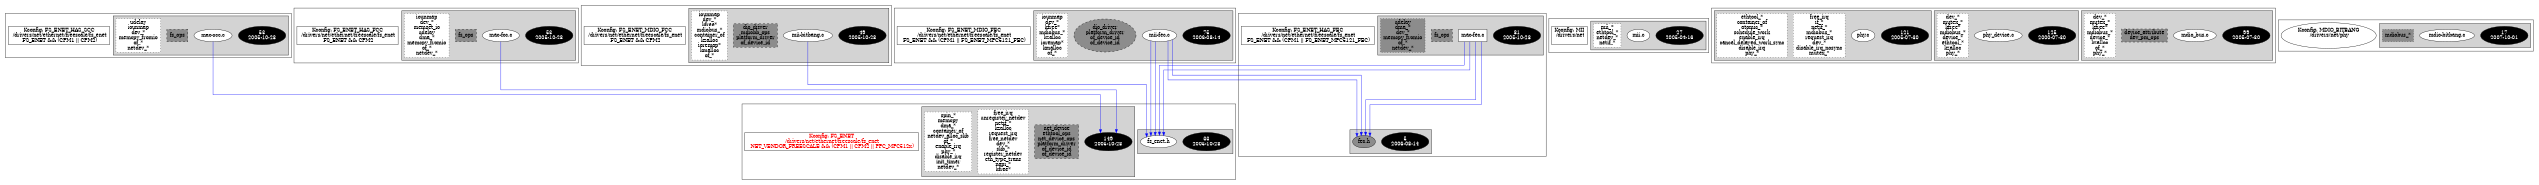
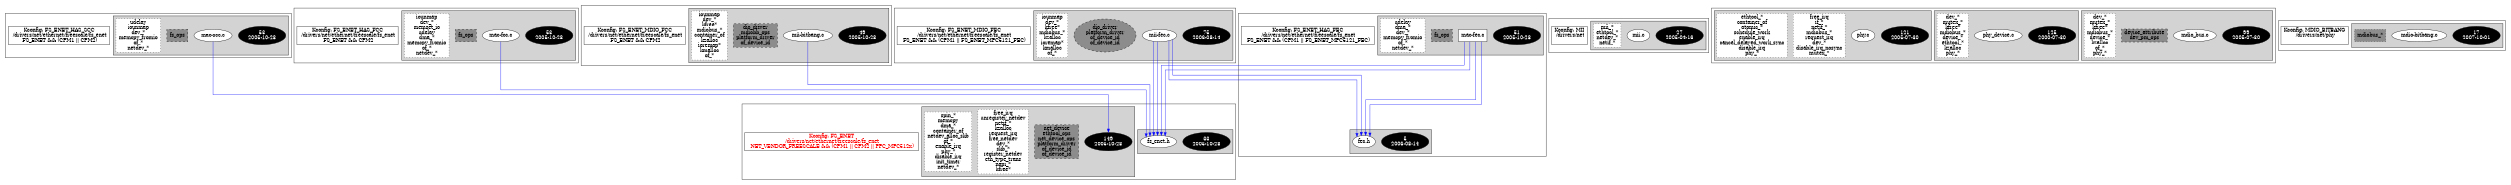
  digraph {
    ranksep=2
    splines=ortho
    node [fillcolor=white fontcolor=black style=filled shape=box]
    edge [color=blue]
    n1 [fillcolor=black fontcolor=white label="149\n2005-10-28" shape=""]
    n2 [fillcolor=grey55 label="net_device\nethtool_ops\nnet_device_ops\nplatform_driver\nof_device_id\nof_device_id\n" style="filled,dashed"]
    n3 [label="free_irq\nunregister_netdev\nnetif_*\nkzalloc\nrequest_irq\nfree_netdev\ndev_*\nskb_*\nregister_netdev\neth_type_trans\nnapi_*\nkfree*\n" style="filled,dotted"]
    n4 [label="spin_*\nmemcpy\ndma_*\ncontainer_of\nnetdev_alloc_skb\nof_*\nenable_irq\nphy_*\ndisable_irq\ninit_timer\nnetdev_*\n" style="filled,dotted"]
    n5 [fillcolor=black fontcolor=white label="33\n2005-10-28" shape=""]
    n6 [label="fs_enet.h\n" shape=""]
    n7 [fontcolor=red label="Kconfig: FS_ENET\n /drivers/net/ethernet/freescale/fs_enet\n  NET_VENDOR_FREESCALE && (CPM1 || CPM2 || PPC_MPC512x) " fillcolor="" style=""]
    n8 [fillcolor=black fontcolor=white label="53\n2005-10-28" shape=""]
    n9 [label="mac-scc.c\n" shape=""]
    n10 [fillcolor=grey55 label="fs_ops\n" style="filled,dashed"]
    n11 [label="udelay\niounmap\ndev_*\nmemcpy_fromio\nof_*\nnetdev_*\n" style="filled,dotted"]
    n12 [label="Kconfig: FS_ENET_HAS_SCC\n /drivers/net/ethernet/freescale/fs_enet\n  FS_ENET && (CPM1 || CPM2) " fillcolor="" fontcolor="" style=""]
    n13 [fillcolor=black fontcolor=white label="53\n2005-10-28" shape=""]
    n14 [label="mac-fcc.c\n" shape=""]
    n15 [fillcolor=grey55 label="fs_ops\n" style="filled,dashed"]
    n16 [label="iounmap\ndev_*\nmemset_io\nudelay\ndma_*\nmemcpy_fromio\nof_*\nnetdev_*\n" style="filled,dotted"]
    n17 [label="Kconfig: FS_ENET_HAS_FCC\n /drivers/net/ethernet/freescale/fs_enet\n  FS_ENET && CPM2 " fillcolor="" fontcolor="" style=""]
-   n18 [fillcolor=black fontcolor=white label="81\n2005-10-28" shape=""]
+   n18 [fillcolor=black fontcolor=white label="51\n2005-10-28" shape=""]
    n19 [label="mac-fec.c\n"]
    n20 [fillcolor=grey55 label="fs_ops\n" style="filled,dashed"]
-   n21 [fillcolor=grey55 label="udelay\ndma_*\ndev_*\nmemcpy_fromio\nof_*\nnetdev_*\n" style="filled,dotted"]
+   n21 [label="udelay\ndma_*\ndev_*\nmemcpy_fromio\nof_*\nnetdev_*\n" style="filled,dotted"]
    n22 [fillcolor=black fontcolor=white label="5\n2006-08-14" shape=""]
-   n23 [fillcolor=grey55 label="fec.h\n" shape=""]
+   n23 [label="fec.h\n" shape=""]
    n24 [label="Kconfig: FS_ENET_HAS_FEC\n /drivers/net/ethernet/freescale/fs_enet\n  FS_ENET && (CPM1 || FS_ENET_MPC5121_FEC) " fillcolor="" fontcolor="" style=""]
    n25 [fillcolor=black fontcolor=white label="75\n2006-08-14" shape=""]
    n26 [label="mii-fec.c\n" shape=""]
    n27 [fillcolor=grey55 label="dio_driver\nplatform_driver\nof_device_id\nof_device_id\n" shape=ellipse style="filled,dashed"]
    n28 [label="iounmap\ndev_*\nkfree*\nmdiobus_*\nkzalloc\nioremap*\nkmalloc\nof_*\n" style="filled,dotted"]
    n29 [label="Kconfig: FS_ENET_MDIO_FEC\n /drivers/net/ethernet/freescale/fs_enet\n  FS_ENET && (CPM1 || FS_ENET_MPC5121_FEC) " fillcolor="" fontcolor="" style=""]
    n30 [fillcolor=black fontcolor=white label="49\n2005-10-28" shape=""]
    n31 [label="mii-bitbang.c\n" shape=""]
    n32 [fillcolor=grey55 label="dio_driver\nmdiobb_ops\nplatform_driver\nof_device_id\n" style="filled,dashed"]
    n33 [label="iounmap\ndev_*\nkfree*\nmdiobus_*\ncontainer_of\nkzalloc\nioremap*\nkmalloc\nof_*\n" style="filled,dotted"]
    n34 [label="Kconfig: FS_ENET_MDIO_FCC\n /drivers/net/ethernet/freescale/fs_enet\n  FS_ENET && CPM2 " fillcolor="" fontcolor="" style=""]
    n35 [fillcolor=black fontcolor=white label="27\n2005-04-16" shape=""]
    n36 [label="mii.c\n" shape=""]
    n37 [label="mii_*\nethtool_*\nnetdev_*\nnetif_*\n" style="filled,dotted"]
    n38 [label="Kconfig: MII\n /drivers/net\n " fillcolor="" fontcolor="" style=""]
    n39 [fillcolor=black fontcolor=white label="99\n2005-07-30" shape=""]
    n40 [label="mdio_bus.c\n" shape=""]
    n41 [fillcolor=grey55 label="device_attribute\ndev_pm_ops\n" style="filled,dashed"]
    n42 [label="dev_*\nmutex_*\nkfree*\nmdiobus_*\ndevice_*\nkzalloc\nof_*\nphy_*\n" style="filled,dotted"]
    n43 [fillcolor=black fontcolor=white label="125\n2000-07-30" shape=""]
    n44 [label="phy_device.c\n" shape=""]
    n45 [label="dev_*\nmutex_*\nkfree*\nmdiobus_*\ndevice_*\nethtool_*\nkzalloc\nphy_*\n" style="filled,dotted"]
    n46 [fillcolor=black fontcolor=white label="121\n2005-07-30" shape=""]
    n47 [label="phy.c\n" shape=""]
    n48 [label="free_irq\nif_*\nnetif_*\nmdiobus_*\nrequest_irq\ndev_*\ndisable_irq_nosync\nmutex_*\n" style="filled,dotted"]
    n49 [label="ethtool_*\ncontainer_of\natomic_*\nschedule_work\nenable_irq\ncancel_delayed_work_sync\ndisable_irq\nphy_*\n" style="filled,dotted"]
    n50 [fillcolor=black fontcolor=white label="17\n2007-10-01" shape=""]
    n51 [label="mdio-bitbang.c\n" shape=""]
    n52 [fillcolor=grey55 label="mdiobus_*\n" style="filled,dotted"]
-   n53 [label="Kconfig: MDIO_BITBANG\n /drivers/net/phy\n " shape=ellipse fillcolor="" fontcolor="" style=""]
+   n53 [label="Kconfig: MDIO_BITBANG\n /drivers/net/phy\n " fillcolor="" fontcolor="" style=""]
    subgraph cluster_1 {
      n7
      subgraph cluster_2 {
        style=filled
        n1
        n2
        n3
        n4
      }
      subgraph cluster_3 {
        style=filled
        n5
        n6
      }
    }
    subgraph cluster_4 {
      n12
      subgraph cluster_5 {
        style=filled
        n8
        n9
        n10
        n11
      }
    }
    subgraph cluster_6 {
      n17
      subgraph cluster_7 {
        style=filled
        n13
        n14
        n15
        n16
      }
    }
    subgraph cluster_8 {
      n24
      subgraph cluster_9 {
        style=filled
        n18
        n19
        n20
        n21
      }
      subgraph cluster_10 {
        style=filled
        n22
        n23
      }
    }
    subgraph cluster_11 {
      n29
      subgraph cluster_12 {
        style=filled
        n25
        n26
        n27
        n28
      }
    }
    subgraph cluster_13 {
      n34
      subgraph cluster_14 {
        style=filled
        n30
        n31
        n32
        n33
      }
    }
    subgraph cluster_15 {
      n38
      subgraph cluster_16 {
        style=filled
        n35
        n36
        n37
      }
    }
    subgraph cluster_17 {
      subgraph cluster_18 {
        style=filled
        n39
        n40
        n41
        n42
      }
      subgraph cluster_19 {
        style=filled
        n43
        n44
        n45
      }
      subgraph cluster_20 {
        style=filled
        n46
        n47
        n48
        n49
      }
    }
    subgraph cluster_21 {
      n53
      subgraph cluster_22 {
        style=filled
        n50
        n51
        n52
      }
    }
    n9 -> n1
-   n14 -> n1
+   n14 -> n6
    n19 -> n6
    n19 -> n6
    n19 -> n23
    n19 -> n23
    n26 -> n6
    n26 -> n6
    n26 -> n23
    n26 -> n23
    n31 -> n6
  }
